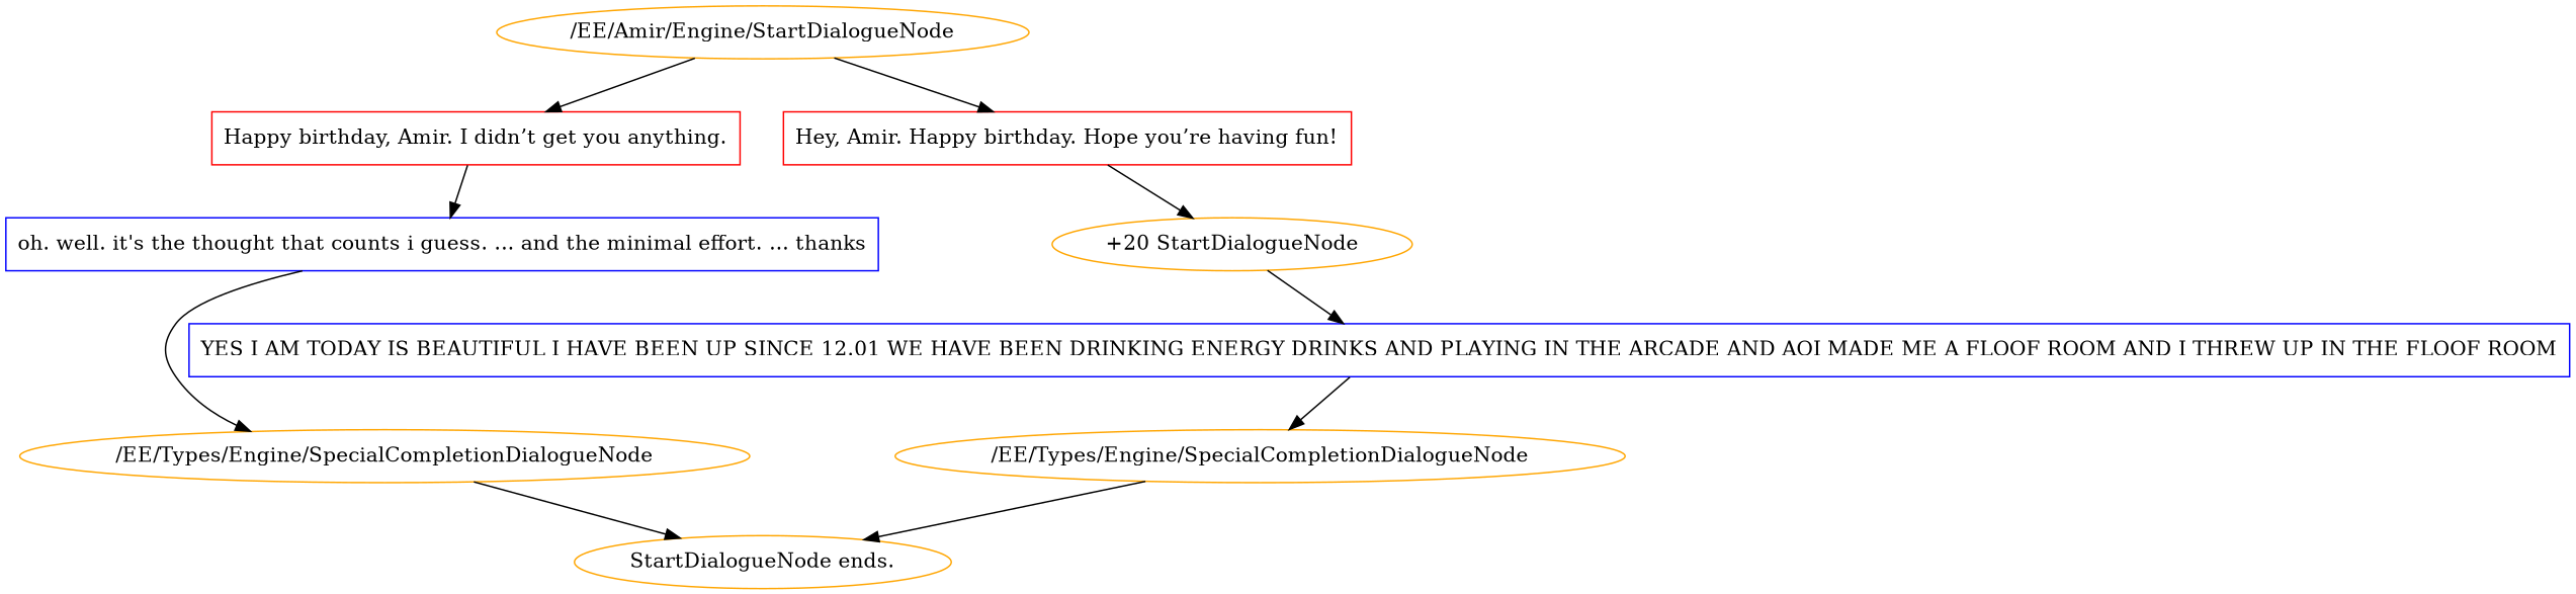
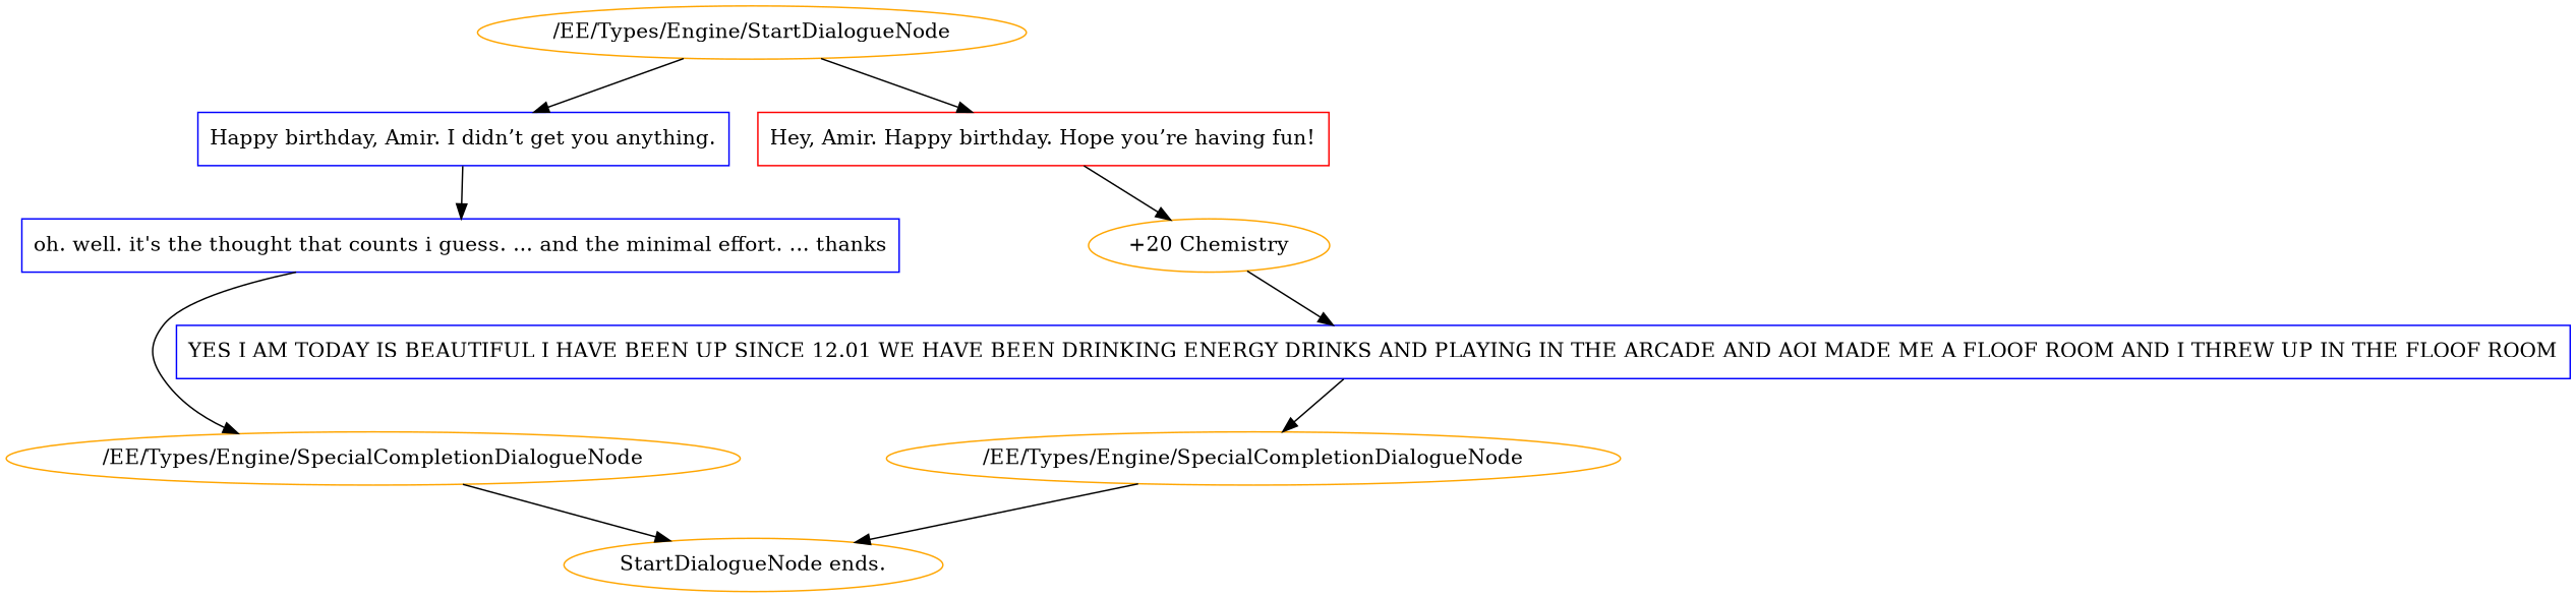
  digraph {
    node [color=orange]
-   n1 [label="/EE/Amir/Engine/StartDialogueNode"]
-   n2 [color=red label="Happy birthday, Amir. I didn’t get you anything." shape=box]
+   n1 [label="/EE/Types/Engine/StartDialogueNode"]
+   n2 [color=blue label="Happy birthday, Amir. I didn’t get you anything." shape=box]
    n3 [color=red label="Hey, Amir. Happy birthday. Hope you’re having fun!" shape=box]
    n4 [color=blue label="oh. well. it's the thought that counts i guess. ... and the minimal effort. ... thanks" shape=box]
-   n5 [label="+20 StartDialogueNode"]
+   n5 [label="+20 Chemistry"]
    n6 [label="/EE/Types/Engine/SpecialCompletionDialogueNode"]
    n7 [color=blue label="YES I AM TODAY IS BEAUTIFUL I HAVE BEEN UP SINCE 12.01 WE HAVE BEEN DRINKING ENERGY DRINKS AND PLAYING IN THE ARCADE AND AOI MADE ME A FLOOF ROOM AND I THREW UP IN THE FLOOF ROOM" shape=box]
    n8 [label="StartDialogueNode ends."]
    n9 [label="/EE/Types/Engine/SpecialCompletionDialogueNode"]
    n1 -> n2
    n1 -> n3
    n2 -> n4
    n3 -> n5
    n4 -> n6
    n5 -> n7
    n6 -> n8
    n7 -> n9
    n9 -> n8
  }
